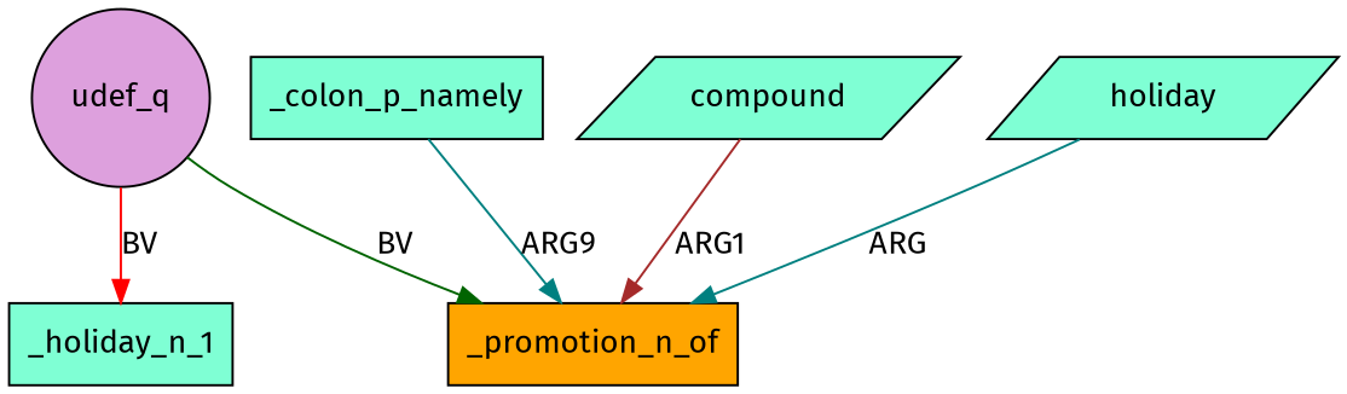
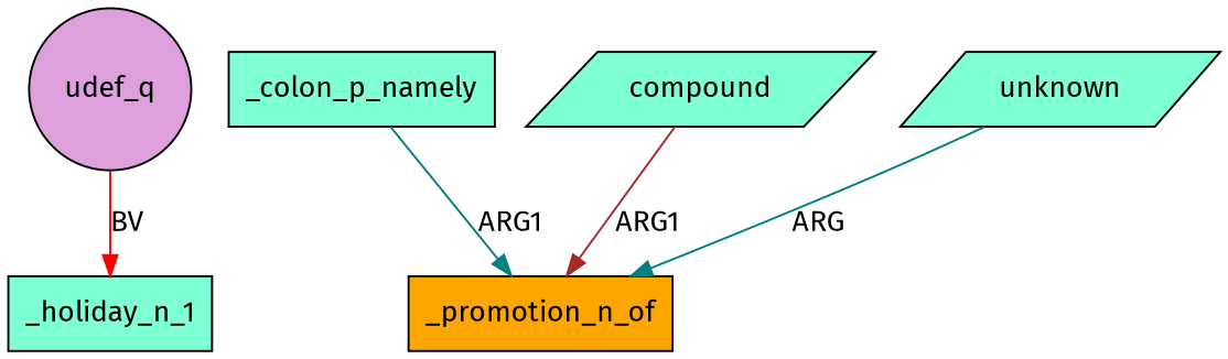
  digraph {
    fontname="Fira Sans"
    node [fillcolor=aquamarine fontname="Fira Sans" shape=box style=filled]
    edge [color=teal fontname="Fira Sans"]
    udef_q [fillcolor=plum shape=circle]
    _promotion_n_of [fillcolor=orange]
    _holiday_n_1
    _colon_p_namely
    compound [shape=parallelogram]
-   unknown [shape=parallelogram label=holiday]
-   udef_q -> _promotion_n_of [color=darkgreen label=BV]
+   unknown [shape=parallelogram]
    udef_q -> _holiday_n_1 [color=red label=BV]
-   _colon_p_namely -> _promotion_n_of [label=ARG9]
+   _colon_p_namely -> _promotion_n_of [label=ARG1]
    compound -> _promotion_n_of [color=brown label=ARG1]
    unknown -> _promotion_n_of [label=ARG]
  }
